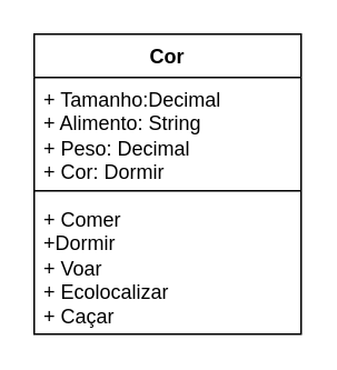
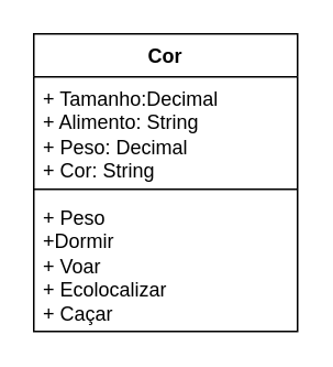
  <mxCell id="0" />
  <mxCell id="1" parent="0" />
  <mxCell id="2" value="Cor" style="swimlane;fontStyle=1;align=center;verticalAlign=top;childLayout=stackLayout;horizontal=1;startSize=26;horizontalStack=0;resizeParent=1;resizeParentMax=0;resizeLast=0;collapsible=1;marginBottom=0;whiteSpace=wrap;html=1;" vertex="1" parent="1"><mxGeometry x="20" y="20" width="160" height="180" as="geometry" /></mxCell>
- <mxCell id="3" value="+ Tamanho:Decimal&lt;br&gt;+ Alimento: String&lt;br&gt;+ Peso: Decimal&lt;br&gt;+ Cor: Dormir" style="text;strokeColor=none;fillColor=none;align=left;verticalAlign=top;spacingLeft=4;spacingRight=4;overflow=hidden;rotatable=0;points=[[0,0.5],[1,0.5]];portConstraint=eastwest;whiteSpace=wrap;html=1;" vertex="1" parent="2"><mxGeometry y="26" width="160" height="64" as="geometry" /></mxCell>
+ <mxCell id="3" value="+ Tamanho:Decimal&lt;br&gt;+ Alimento: String&lt;br&gt;+ Peso: Decimal&lt;br&gt;+ Cor: String" style="text;strokeColor=none;fillColor=none;align=left;verticalAlign=top;spacingLeft=4;spacingRight=4;overflow=hidden;rotatable=0;points=[[0,0.5],[1,0.5]];portConstraint=eastwest;whiteSpace=wrap;html=1;" vertex="1" parent="2"><mxGeometry y="26" width="160" height="64" as="geometry" /></mxCell>
  <mxCell id="4" value="" style="line;strokeWidth=1;fillColor=none;align=left;verticalAlign=middle;spacingTop=-1;spacingLeft=3;spacingRight=3;rotatable=0;labelPosition=right;points=[];portConstraint=eastwest;strokeColor=inherit;" vertex="1" parent="2"><mxGeometry y="90" width="160" height="8" as="geometry" /></mxCell>
- <mxCell id="5" value="+ Comer&lt;br&gt;+Dormir&lt;br&gt;+ Voar&lt;br&gt;+ Ecolocalizar&lt;br&gt;+ Caçar" style="text;strokeColor=none;fillColor=none;align=left;verticalAlign=top;spacingLeft=4;spacingRight=4;overflow=hidden;rotatable=0;points=[[0,0.5],[1,0.5]];portConstraint=eastwest;whiteSpace=wrap;html=1;" vertex="1" parent="2"><mxGeometry y="98" width="160" height="82" as="geometry" /></mxCell>
+ <mxCell id="5" value="+ Peso&lt;br&gt;+Dormir&lt;br&gt;+ Voar&lt;br&gt;+ Ecolocalizar&lt;br&gt;+ Caçar" style="text;strokeColor=none;fillColor=none;align=left;verticalAlign=top;spacingLeft=4;spacingRight=4;overflow=hidden;rotatable=0;points=[[0,0.5],[1,0.5]];portConstraint=eastwest;whiteSpace=wrap;html=1;" vertex="1" parent="2"><mxGeometry y="98" width="160" height="82" as="geometry" /></mxCell>
